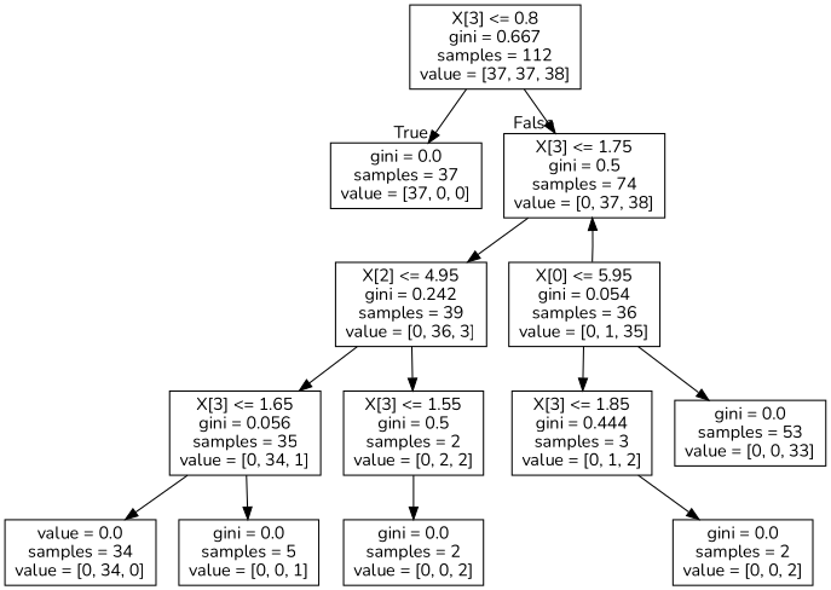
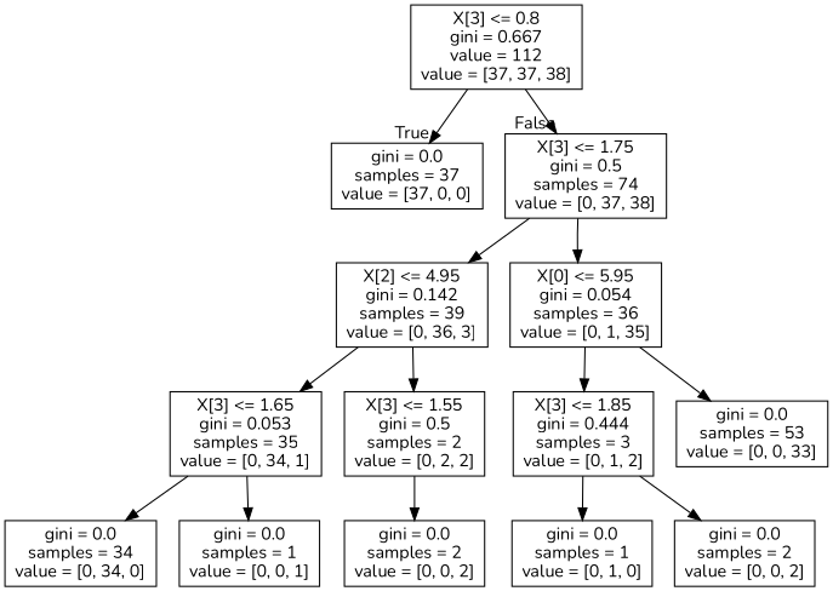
  digraph {
    fontname=Nunito
    node [fontname=Nunito shape=box]
    edge [fontname=Nunito]
-   n1 [label="X[3] <= 0.8\ngini = 0.667\nsamples = 112\nvalue = [37, 37, 38]"]
+   n1 [label="X[3] <= 0.8\ngini = 0.667\nvalue = 112\nvalue = [37, 37, 38]"]
    n2 [label="gini = 0.0\nsamples = 37\nvalue = [37, 0, 0]"]
    n3 [label="X[3] <= 1.75\ngini = 0.5\nsamples = 74\nvalue = [0, 37, 38]"]
-   n4 [label="X[2] <= 4.95\ngini = 0.242\nsamples = 39\nvalue = [0, 36, 3]"]
+   n4 [label="X[2] <= 4.95\ngini = 0.142\nsamples = 39\nvalue = [0, 36, 3]"]
    n5 [label="X[0] <= 5.95\ngini = 0.054\nsamples = 36\nvalue = [0, 1, 35]"]
-   n6 [label="X[3] <= 1.65\ngini = 0.056\nsamples = 35\nvalue = [0, 34, 1]"]
+   n6 [label="X[3] <= 1.65\ngini = 0.053\nsamples = 35\nvalue = [0, 34, 1]"]
    n7 [label="X[3] <= 1.55\ngini = 0.5\nsamples = 2\nvalue = [0, 2, 2]"]
    n8 [label="X[3] <= 1.85\ngini = 0.444\nsamples = 3\nvalue = [0, 1, 2]"]
    n9 [label="gini = 0.0\nsamples = 53\nvalue = [0, 0, 33]"]
-   n10 [label="value = 0.0\nsamples = 34\nvalue = [0, 34, 0]"]
-   n11 [label="gini = 0.0\nsamples = 5\nvalue = [0, 0, 1]"]
+   n10 [label="gini = 0.0\nsamples = 34\nvalue = [0, 34, 0]"]
+   n11 [label="gini = 0.0\nsamples = 1\nvalue = [0, 0, 1]"]
    n12 [label="gini = 0.0\nsamples = 2\nvalue = [0, 0, 2]"]
+   n13 [label="gini = 0.0\nsamples = 1\nvalue = [0, 1, 0]"]
    n14 [label="gini = 0.0\nsamples = 2\nvalue = [0, 0, 2]"]
    n1 -> n2 [headlabel=True labelangle=45 labeldistance=2.5]
    n1 -> n3 [headlabel=False labelangle=-45 labeldistance=2.5]
    n3 -> n4
-   n5 -> n3
+   n3 -> n5
    n4 -> n6
    n4 -> n7
    n5 -> n8
    n5 -> n9
    n6 -> n10
    n6 -> n11
    n7 -> n12
+   n8 -> n13
    n8 -> n14
  }
